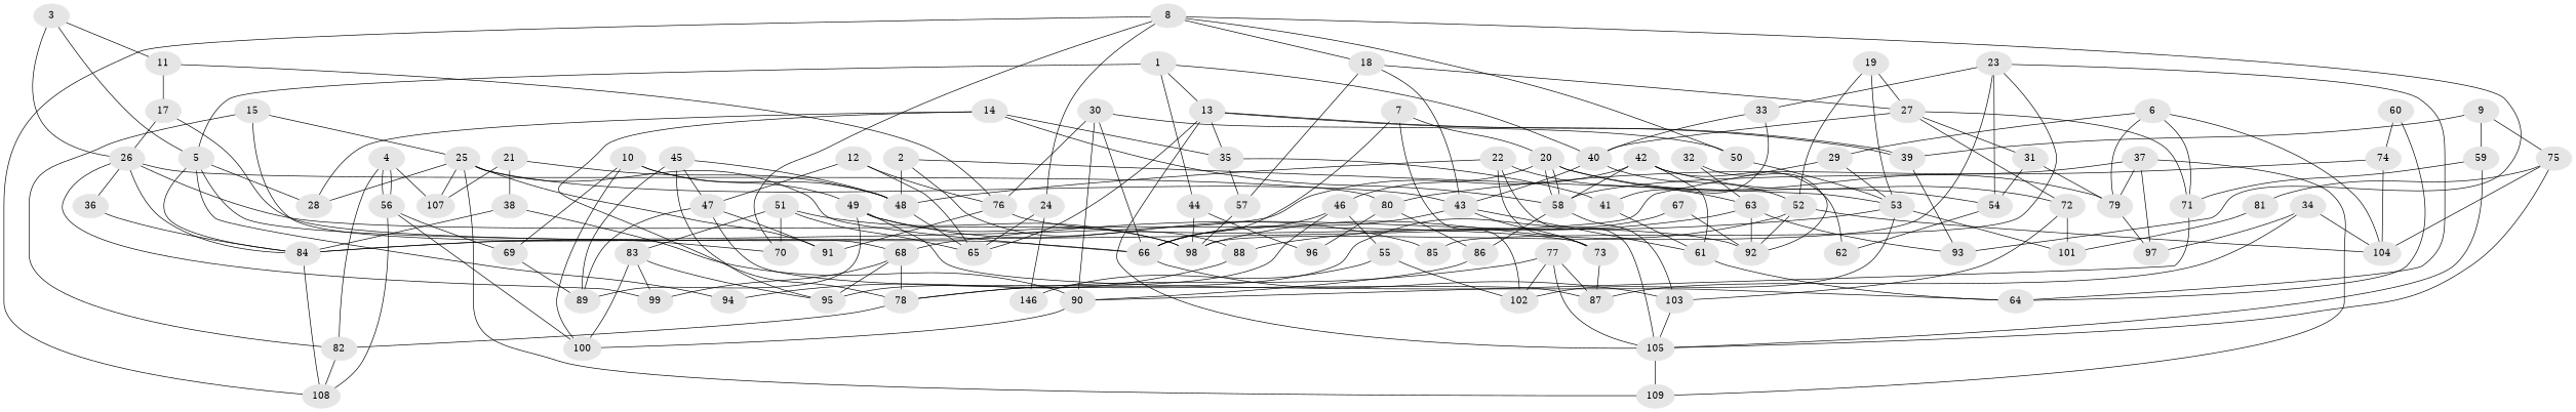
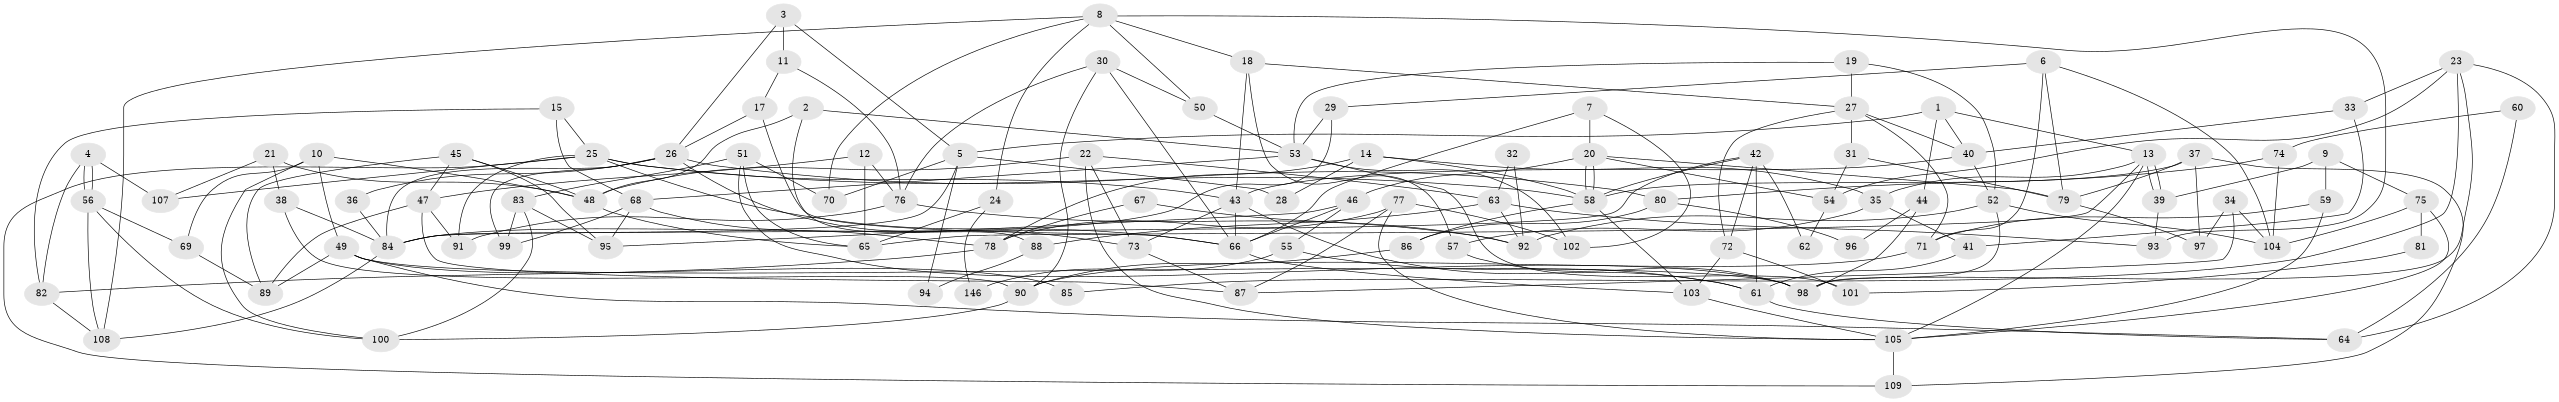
  graph {
    node [color=gray90 style=filled]
    1
    5
    13
    40
    44
    28
    70
    84
    94
    39
    65
    35
    105
    43
    52
    98
    96
    2
    48
    53
    88
    102
    68
    101
    3
    11
    26
    17
    76
    73
    36
    80
    99
    4
    56
    82
    107
    108
    69
    100
    6
    29
    71
    79
    104
    90
    97
    7
    20
    66
    58
    46
    54
    103
    8
    18
    24
    50
    93
    27
    57
    n62 [label=146]
    9
    59
    75
    81
    10
    49
    64
    85
    89
    91
    92
    12
    47
    87
    41
    109
    14
    78
    86
    15
    25
    95
    31
    72
    61
    19
    55
    62
    21
    38
    22
    63
    23
    33
    30
    32
    34
    37
    42
    45
    51
    83
    60
    74
    67
    77
    1 -- 5
    1 -- 13
    1 -- 40
    1 -- 44
    5 -- 28
    5 -- 70
    5 -- 84
    5 -- 94
    13 -- 39
    13 -- 39
    13 -- 65
    13 -- 35
    13 -- 105
    40 -- 43
    40 -- 52
    44 -- 98
    44 -- 96
    84 -- 108
    39 -- 93
    35 -- 57
    35 -- 41
    105 -- 109
    43 -- 73
    43 -- 66
    43 -- 61
    52 -- 98
    52 -- 104
    52 -- 92
    2 -- 48
    2 -- 53
    2 -- 88
    48 -- 65
    53 -- 102
    53 -- 68
    53 -- 101
    88 -- 94
    68 -- 99
    68 -- 78
    68 -- 95
    3 -- 5
    3 -- 11
    3 -- 26
    11 -- 17
    11 -- 76
    26 -- 84
    26 -- 73
    26 -- 36
    26 -- 80
    26 -- 99
    17 -- 26
    17 -- 66
    76 -- 91
    76 -- 92
    73 -- 87
    36 -- 84
    80 -- 96
    80 -- 86
    4 -- 56
    4 -- 56
    4 -- 82
    4 -- 107
    56 -- 108
    56 -- 69
    56 -- 100
    82 -- 108
    69 -- 89
    6 -- 29
    6 -- 71
    6 -- 79
    6 -- 104
    29 -- 84
    29 -- 53
    71 -- 90
    79 -- 97
    90 -- 100
    7 -- 102
    7 -- 20
    7 -- 66
    20 -- 79
    20 -- 58
    20 -- 58
    20 -- 46
    20 -- 54
    66 -- 103
    58 -- 103
    58 -- 86
    46 -- 66
    46 -- 95
    46 -- 55
    54 -- 62
    103 -- 105
    8 -- 70
    8 -- 108
    8 -- 18
    8 -- 24
    8 -- 50
    8 -- 93
    18 -- 43
    18 -- 27
    18 -- 57
    24 -- 65
    24 -- n62
    50 -- 53
    27 -- 40
    27 -- 71
    27 -- 31
    27 -- 72
    57 -- 98
    9 -- 39
    9 -- 59
    9 -- 75
    59 -- 105
    59 -- 71
    75 -- 105
    75 -- 104
    75 -- 81
    81 -- 101
    10 -- 48
    10 -- 69
    10 -- 100
    10 -- 49
    49 -- 98
    49 -- 64
    49 -- 85
    49 -- 89
    12 -- 65
    12 -- 76
    12 -- 47
    47 -- 89
    47 -- 91
    47 -- 87
    41 -- 61
    14 -- 28
    14 -- 35
    14 -- 58
    14 -- 78
    78 -- 82
    86 -- 90
    15 -- 68
    15 -- 82
    15 -- 25
-   25 -- 28
+   25 -- 58
    25 -- 43
    25 -- 107
    25 -- 66
    25 -- 91
    25 -- 109
    31 -- 79
    31 -- 54
    72 -- 101
    72 -- 103
    61 -- 64
    19 -- 52
    19 -- 53
    19 -- 27
    55 -- n62
-   55 -- 102
+   55 -- 61
    21 -- 48
    21 -- 107
    21 -- 38
    38 -- 84
    38 -- 90
    22 -- 105
    22 -- 48
    22 -- 73
    22 -- 63
    63 -- 88
    63 -- 93
    63 -- 92
    23 -- 98
    23 -- 54
    23 -- 64
    23 -- 85
    23 -- 33
    33 -- 40
    33 -- 41
    30 -- 76
    30 -- 90
    30 -- 66
    30 -- 50
    32 -- 92
    32 -- 63
    34 -- 104
    34 -- 97
    34 -- 87
    37 -- 79
    37 -- 97
    37 -- 58
    37 -- 109
    42 -- 84
    42 -- 58
    42 -- 72
    42 -- 61
    42 -- 62
    45 -- 48
    45 -- 89
    45 -- 47
    45 -- 95
    51 -- 70
    51 -- 65
    51 -- 98
    51 -- 83
    83 -- 99
    83 -- 100
    83 -- 95
    60 -- 64
    60 -- 74
    74 -- 80
    74 -- 104
    67 -- 92
    67 -- 78
    77 -- 105
    77 -- 102
    77 -- 87
    77 -- 78
  }
